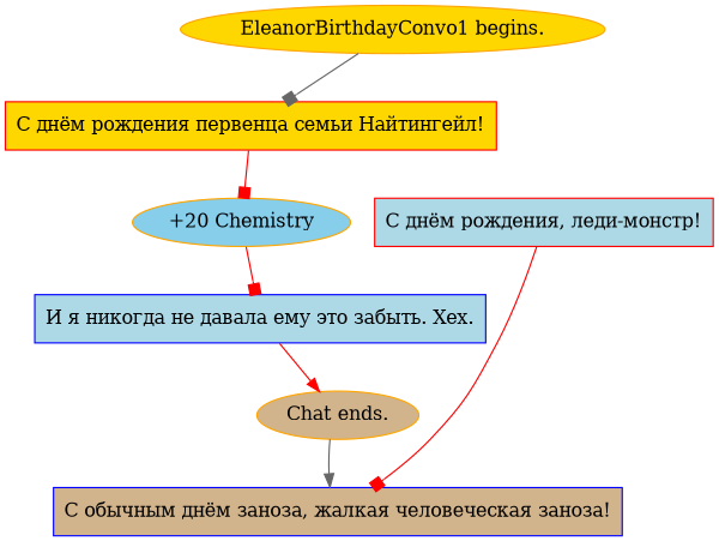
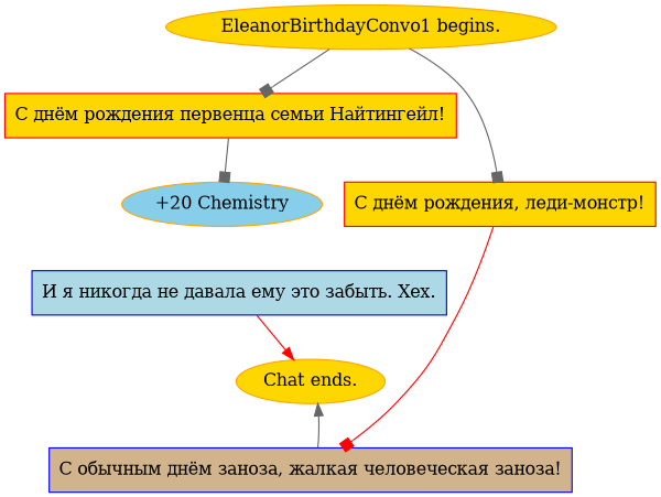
  digraph {
    node [color=orange fillcolor=gold style=filled shape=box]
    edge [arrowhead=box color=red]
    "EleanorBirthdayConvo1 begins." [shape=""]
    n2 [color=red label="С днём рождения первенца семьи Найтингейл!"]
-   n3 [color=red fillcolor=lightblue label="С днём рождения, леди-монстр!"]
+   n3 [color=red label="С днём рождения, леди-монстр!"]
    n4 [fillcolor=skyblue label="+20 Chemistry" shape=""]
    n5 [color=blue fillcolor=tan label="С обычным днём заноза, жалкая человеческая заноза!"]
    n6 [color=blue fillcolor=lightblue label="И я никогда не давала ему это забыть. Хех."]
-   "Chat ends." [fillcolor=tan shape=""]
+   "Chat ends." [shape=""]
    "EleanorBirthdayConvo1 begins." -> n2 [color=gray40]
-   n2 -> n4
+   "EleanorBirthdayConvo1 begins." -> n3 [color=gray40]
+   n2 -> n4 [color=gray40]
    n3 -> n5
-   n4 -> n6
-   "Chat ends." -> n5 [arrowhead=normal color=gray40]
+   n5 -> "Chat ends." [arrowhead=normal color=gray40]
    n6 -> "Chat ends." [arrowhead=normal]
  }
